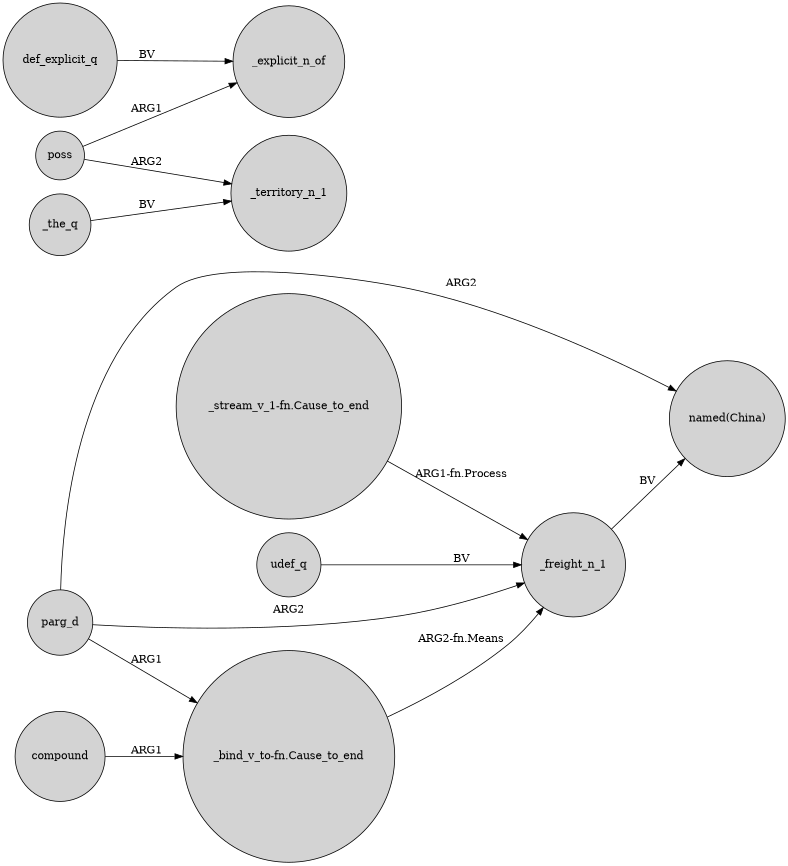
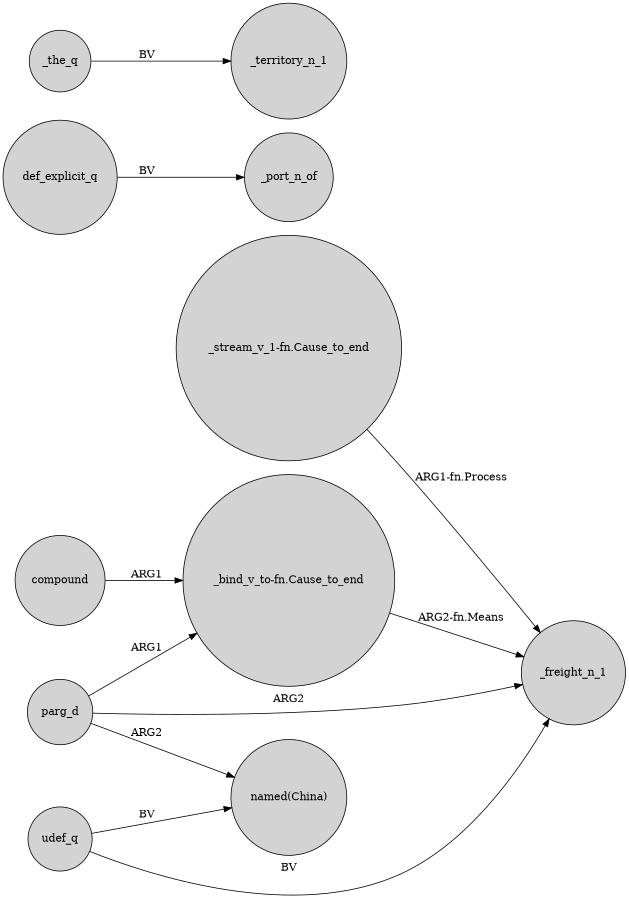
  digraph {
    rankdir=LR
    node [shape=circle style=filled]
    "_stream_v_1-fn.Cause_to_end"
    _freight_n_1
    "_bind_v_to-fn.Cause_to_end"
    udef_q
    "named(China)"
    compound
-   poss
-   _port_n_of [label=_explicit_n_of]
+   _port_n_of
    _territory_n_1
    parg_d
    _the_q
    def_explicit_q
    "_stream_v_1-fn.Cause_to_end" -> _freight_n_1 [label="ARG1-fn.Process"]
    "_bind_v_to-fn.Cause_to_end" -> _freight_n_1 [label="ARG2-fn.Means"]
    udef_q -> _freight_n_1 [label=BV]
-   _freight_n_1 -> "named(China)" [label=BV]
+   udef_q -> "named(China)" [label=BV]
    compound -> "_bind_v_to-fn.Cause_to_end" [label=ARG1]
-   poss -> _port_n_of [label=ARG1]
-   poss -> _territory_n_1 [label=ARG2]
    parg_d -> _freight_n_1 [label=ARG2]
    parg_d -> "_bind_v_to-fn.Cause_to_end" [label=ARG1]
    parg_d -> "named(China)" [label=ARG2]
    _the_q -> _territory_n_1 [label=BV]
    def_explicit_q -> _port_n_of [label=BV]
  }
